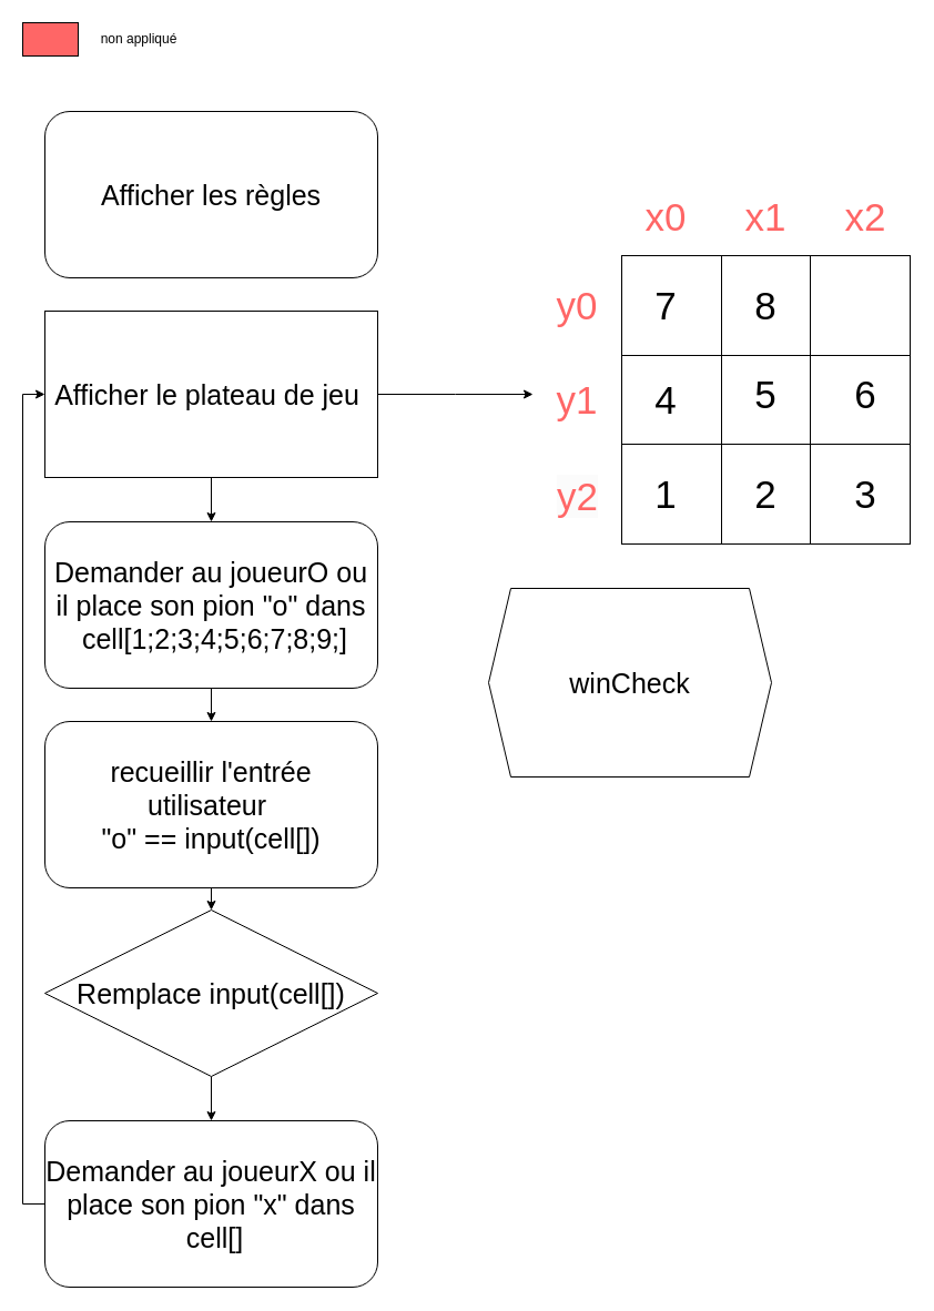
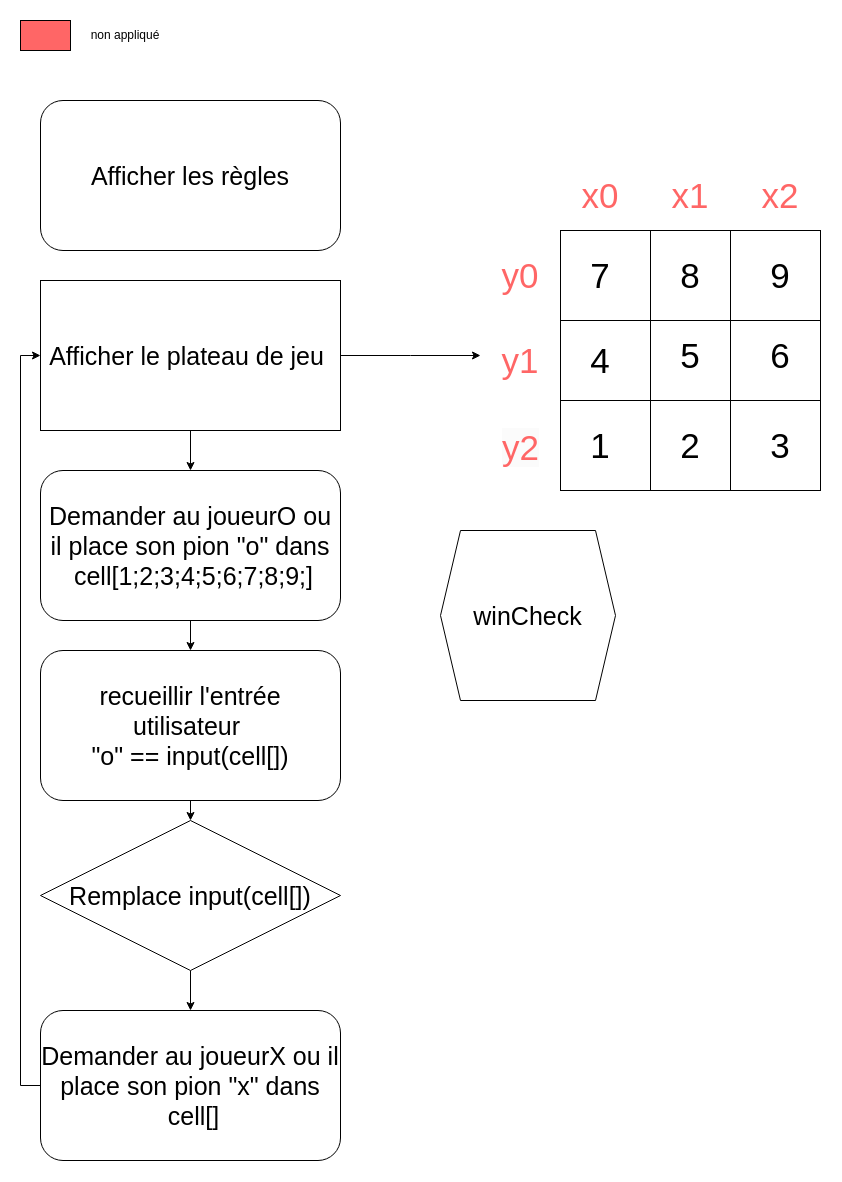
  <mxCell id="0" />
  <mxCell id="1" parent="0" />
  <mxCell id="2" style="edgeStyle=orthogonalEdgeStyle;rounded=0;orthogonalLoop=1;jettySize=auto;html=1;exitX=0.5;exitY=1;exitDx=0;exitDy=0;endArrow=classic;endFill=1;entryX=0.5;entryY=0;entryDx=0;entryDy=0;" parent="1" source="3" target="5" edge="1"><mxGeometry relative="1" as="geometry"><mxPoint x="190" y="760" as="targetPoint" /></mxGeometry></mxCell>
  <mxCell id="3" value="&lt;font style=&quot;font-size: 25px;&quot;&gt;&lt;font style=&quot;font-size: 25px;&quot;&gt;Demander au joueurO ou il place son pion &quot;o&quot; dans&lt;br&gt;&lt;/font&gt;&amp;nbsp;cell[1;2;3;4;5;6;7;8;9;]&lt;/font&gt;" style="rounded=1;whiteSpace=wrap;html=1;" parent="1" vertex="1"><mxGeometry x="40" y="470" width="300" height="150" as="geometry" /></mxCell>
  <mxCell id="4" style="edgeStyle=orthogonalEdgeStyle;rounded=0;orthogonalLoop=1;jettySize=auto;html=1;exitX=0.5;exitY=1;exitDx=0;exitDy=0;entryX=0.5;entryY=0;entryDx=0;entryDy=0;" parent="1" source="5" target="32" edge="1"><mxGeometry relative="1" as="geometry" /></mxCell>
  <mxCell id="5" value="&lt;font style=&quot;font-size: 25px;&quot;&gt;recueillir l'entrée utilisateur&amp;nbsp;&lt;br&gt;&quot;o&quot; == input(cell[])&lt;br&gt;&lt;/font&gt;" style="rounded=1;whiteSpace=wrap;html=1;" parent="1" vertex="1"><mxGeometry x="40" y="650" width="300" height="150" as="geometry" /></mxCell>
  <mxCell id="6" value="" style="rounded=0;whiteSpace=wrap;html=1;" parent="1" vertex="1"><mxGeometry x="560" y="230" width="260" height="260" as="geometry" /></mxCell>
  <mxCell id="7" value="" style="rounded=0;whiteSpace=wrap;html=1;" parent="1" vertex="1"><mxGeometry x="650" y="230" width="80" height="260" as="geometry" /></mxCell>
  <mxCell id="8" value="" style="rounded=0;whiteSpace=wrap;html=1;rotation=90;fillColor=none;" parent="1" vertex="1"><mxGeometry x="650" y="230" width="80" height="260" as="geometry" /></mxCell>
  <mxCell id="9" value="&lt;font color=&quot;#ff6666&quot; style=&quot;font-size: 35px;&quot;&gt;x0&lt;/font&gt;" style="text;html=1;strokeColor=none;fillColor=none;align=center;verticalAlign=middle;whiteSpace=wrap;rounded=0;" parent="1" vertex="1"><mxGeometry x="570" y="180" width="60" height="30" as="geometry" /></mxCell>
  <mxCell id="10" value="&lt;font color=&quot;#ff6666&quot; style=&quot;font-size: 35px;&quot;&gt;x1&lt;/font&gt;" style="text;html=1;strokeColor=none;fillColor=none;align=center;verticalAlign=middle;whiteSpace=wrap;rounded=0;" parent="1" vertex="1"><mxGeometry x="660" y="180" width="60" height="30" as="geometry" /></mxCell>
  <mxCell id="11" value="&lt;font color=&quot;#ff6666&quot; style=&quot;font-size: 35px;&quot;&gt;x2&lt;/font&gt;" style="text;html=1;strokeColor=none;fillColor=none;align=center;verticalAlign=middle;whiteSpace=wrap;rounded=0;" parent="1" vertex="1"><mxGeometry x="750" y="180" width="60" height="30" as="geometry" /></mxCell>
  <mxCell id="12" value="&lt;span style=&quot;font-size: 35px;&quot;&gt;&lt;font color=&quot;#ff6666&quot;&gt;y0&lt;/font&gt;&lt;/span&gt;" style="text;html=1;strokeColor=none;fillColor=none;align=center;verticalAlign=middle;whiteSpace=wrap;rounded=0;" parent="1" vertex="1"><mxGeometry x="490" y="260" width="60" height="30" as="geometry" /></mxCell>
  <mxCell id="13" value="&lt;span style=&quot;font-size: 35px;&quot;&gt;&lt;font color=&quot;#ff6666&quot;&gt;y1&lt;/font&gt;&lt;/span&gt;" style="text;html=1;strokeColor=none;fillColor=none;align=center;verticalAlign=middle;whiteSpace=wrap;rounded=0;" parent="1" vertex="1"><mxGeometry x="490" y="345" width="60" height="30" as="geometry" /></mxCell>
  <mxCell id="14" value="&lt;span style=&quot;font-family: Helvetica; font-size: 35px; font-style: normal; font-variant-ligatures: normal; font-variant-caps: normal; font-weight: 400; letter-spacing: normal; orphans: 2; text-align: center; text-indent: 0px; text-transform: none; widows: 2; word-spacing: 0px; -webkit-text-stroke-width: 0px; background-color: rgb(251, 251, 251); text-decoration-thickness: initial; text-decoration-style: initial; text-decoration-color: initial; float: none; display: inline !important;&quot;&gt;&lt;font color=&quot;#ff6666&quot;&gt;y2&lt;/font&gt;&lt;/span&gt;" style="text;whiteSpace=wrap;html=1;" parent="1" vertex="1"><mxGeometry x="500" y="420" width="70" height="50" as="geometry" /></mxCell>
  <mxCell id="15" value="&lt;font style=&quot;font-size: 35px;&quot;&gt;7&lt;/font&gt;" style="text;html=1;strokeColor=none;fillColor=none;align=center;verticalAlign=middle;whiteSpace=wrap;rounded=0;" parent="1" vertex="1"><mxGeometry x="570" y="260" width="60" height="30" as="geometry" /></mxCell>
  <mxCell id="16" value="&lt;font style=&quot;font-size: 35px;&quot;&gt;8&lt;/font&gt;" style="text;html=1;strokeColor=none;fillColor=none;align=center;verticalAlign=middle;whiteSpace=wrap;rounded=0;" parent="1" vertex="1"><mxGeometry x="660" y="260" width="60" height="30" as="geometry" /></mxCell>
+ <mxCell id="17" value="&lt;font style=&quot;font-size: 35px;&quot;&gt;9&lt;/font&gt;" style="text;html=1;strokeColor=none;fillColor=none;align=center;verticalAlign=middle;whiteSpace=wrap;rounded=0;" parent="1" vertex="1"><mxGeometry x="750" y="260" width="60" height="30" as="geometry" /></mxCell>
  <mxCell id="18" value="&lt;font style=&quot;font-size: 35px;&quot;&gt;4&lt;/font&gt;" style="text;html=1;strokeColor=none;fillColor=none;align=center;verticalAlign=middle;whiteSpace=wrap;rounded=0;" parent="1" vertex="1"><mxGeometry x="570" y="345" width="60" height="30" as="geometry" /></mxCell>
  <mxCell id="19" value="&lt;font style=&quot;font-size: 35px;&quot;&gt;5&lt;/font&gt;" style="text;html=1;strokeColor=none;fillColor=none;align=center;verticalAlign=middle;whiteSpace=wrap;rounded=0;" parent="1" vertex="1"><mxGeometry x="660" y="340" width="60" height="30" as="geometry" /></mxCell>
  <mxCell id="20" value="&lt;font style=&quot;font-size: 35px;&quot;&gt;6&lt;/font&gt;" style="text;html=1;strokeColor=none;fillColor=none;align=center;verticalAlign=middle;whiteSpace=wrap;rounded=0;" parent="1" vertex="1"><mxGeometry x="750" y="340" width="60" height="30" as="geometry" /></mxCell>
  <mxCell id="21" value="&lt;font style=&quot;font-size: 35px;&quot;&gt;1&lt;/font&gt;" style="text;html=1;strokeColor=none;fillColor=none;align=center;verticalAlign=middle;whiteSpace=wrap;rounded=0;" parent="1" vertex="1"><mxGeometry x="570" y="430" width="60" height="30" as="geometry" /></mxCell>
  <mxCell id="22" value="&lt;font style=&quot;font-size: 35px;&quot;&gt;2&lt;/font&gt;" style="text;html=1;strokeColor=none;fillColor=none;align=center;verticalAlign=middle;whiteSpace=wrap;rounded=0;" parent="1" vertex="1"><mxGeometry x="660" y="430" width="60" height="30" as="geometry" /></mxCell>
  <mxCell id="23" value="&lt;font style=&quot;font-size: 35px;&quot;&gt;3&lt;/font&gt;" style="text;html=1;strokeColor=none;fillColor=none;align=center;verticalAlign=middle;whiteSpace=wrap;rounded=0;" parent="1" vertex="1"><mxGeometry x="750" y="430" width="60" height="30" as="geometry" /></mxCell>
  <mxCell id="24" style="edgeStyle=orthogonalEdgeStyle;rounded=0;orthogonalLoop=1;jettySize=auto;html=1;exitX=1;exitY=0.5;exitDx=0;exitDy=0;" parent="1" source="26" edge="1"><mxGeometry relative="1" as="geometry"><mxPoint x="480" y="355" as="targetPoint" /></mxGeometry></mxCell>
  <mxCell id="25" style="edgeStyle=orthogonalEdgeStyle;rounded=0;orthogonalLoop=1;jettySize=auto;html=1;exitX=0.5;exitY=1;exitDx=0;exitDy=0;entryX=0.5;entryY=0;entryDx=0;entryDy=0;" parent="1" source="26" target="3" edge="1"><mxGeometry relative="1" as="geometry" /></mxCell>
  <mxCell id="26" value="&lt;font style=&quot;font-size: 25px;&quot;&gt;Afficher le plateau de jeu&amp;nbsp;&lt;/font&gt;" style="whiteSpace=wrap;html=1;rounded=0;" parent="1" vertex="1"><mxGeometry x="40" y="280" width="300" height="150" as="geometry" /></mxCell>
  <mxCell id="27" value="" style="rounded=0;whiteSpace=wrap;html=1;fillColor=#FF6666;" parent="1" vertex="1"><mxGeometry x="20" y="20" width="50" height="30" as="geometry" /></mxCell>
  <mxCell id="28" value="non appliqué" style="text;html=1;strokeColor=none;fillColor=none;align=center;verticalAlign=middle;whiteSpace=wrap;rounded=0;" parent="1" vertex="1"><mxGeometry x="80" y="20" width="90" height="30" as="geometry" /></mxCell>
  <mxCell id="29" style="edgeStyle=orthogonalEdgeStyle;rounded=0;orthogonalLoop=1;jettySize=auto;html=1;exitX=0;exitY=0.5;exitDx=0;exitDy=0;entryX=0;entryY=0.5;entryDx=0;entryDy=0;" parent="1" source="30" target="26" edge="1"><mxGeometry relative="1" as="geometry" /></mxCell>
  <mxCell id="30" value="&lt;font style=&quot;font-size: 25px;&quot;&gt;&lt;font style=&quot;border-color: var(--border-color);&quot;&gt;Demander au joueurX ou il place son pion &quot;x&quot; dans&lt;br style=&quot;border-color: var(--border-color);&quot;&gt;&lt;/font&gt;&amp;nbsp;cell[]&lt;br&gt;&lt;/font&gt;" style="rounded=1;whiteSpace=wrap;html=1;" parent="1" vertex="1"><mxGeometry x="40" y="1010" width="300" height="150" as="geometry" /></mxCell>
  <mxCell id="31" style="edgeStyle=orthogonalEdgeStyle;rounded=0;orthogonalLoop=1;jettySize=auto;html=1;exitX=0.5;exitY=1;exitDx=0;exitDy=0;" parent="1" source="32" target="30" edge="1"><mxGeometry relative="1" as="geometry" /></mxCell>
  <mxCell id="32" value="&lt;font style=&quot;font-size: 25px;&quot;&gt;Remplace input(cell[])&lt;br&gt;&lt;/font&gt;" style="rhombus;whiteSpace=wrap;html=1;" parent="1" vertex="1"><mxGeometry x="40" y="820" width="300" height="150" as="geometry" /></mxCell>
  <mxCell id="33" value="&lt;font style=&quot;font-size: 25px;&quot;&gt;Afficher les règles&lt;/font&gt;" style="rounded=1;whiteSpace=wrap;html=1;" parent="1" vertex="1"><mxGeometry x="40" y="100" width="300" height="150" as="geometry" /></mxCell>
- <mxCell id="34" value="&lt;font style=&quot;font-size: 25px;&quot;&gt;winCheck&lt;/font&gt;" style="shape=hexagon;perimeter=hexagonPerimeter2;whiteSpace=wrap;html=1;fixedSize=1;" parent="1" vertex="1"><mxGeometry x="440" y="530" width="255" height="170" as="geometry" /></mxCell>
+ <mxCell id="34" value="&lt;font style=&quot;font-size: 25px;&quot;&gt;winCheck&lt;/font&gt;" style="shape=hexagon;perimeter=hexagonPerimeter2;whiteSpace=wrap;html=1;fixedSize=1;" parent="1" vertex="1"><mxGeometry x="440" y="530" width="175" height="170" as="geometry" /></mxCell>
